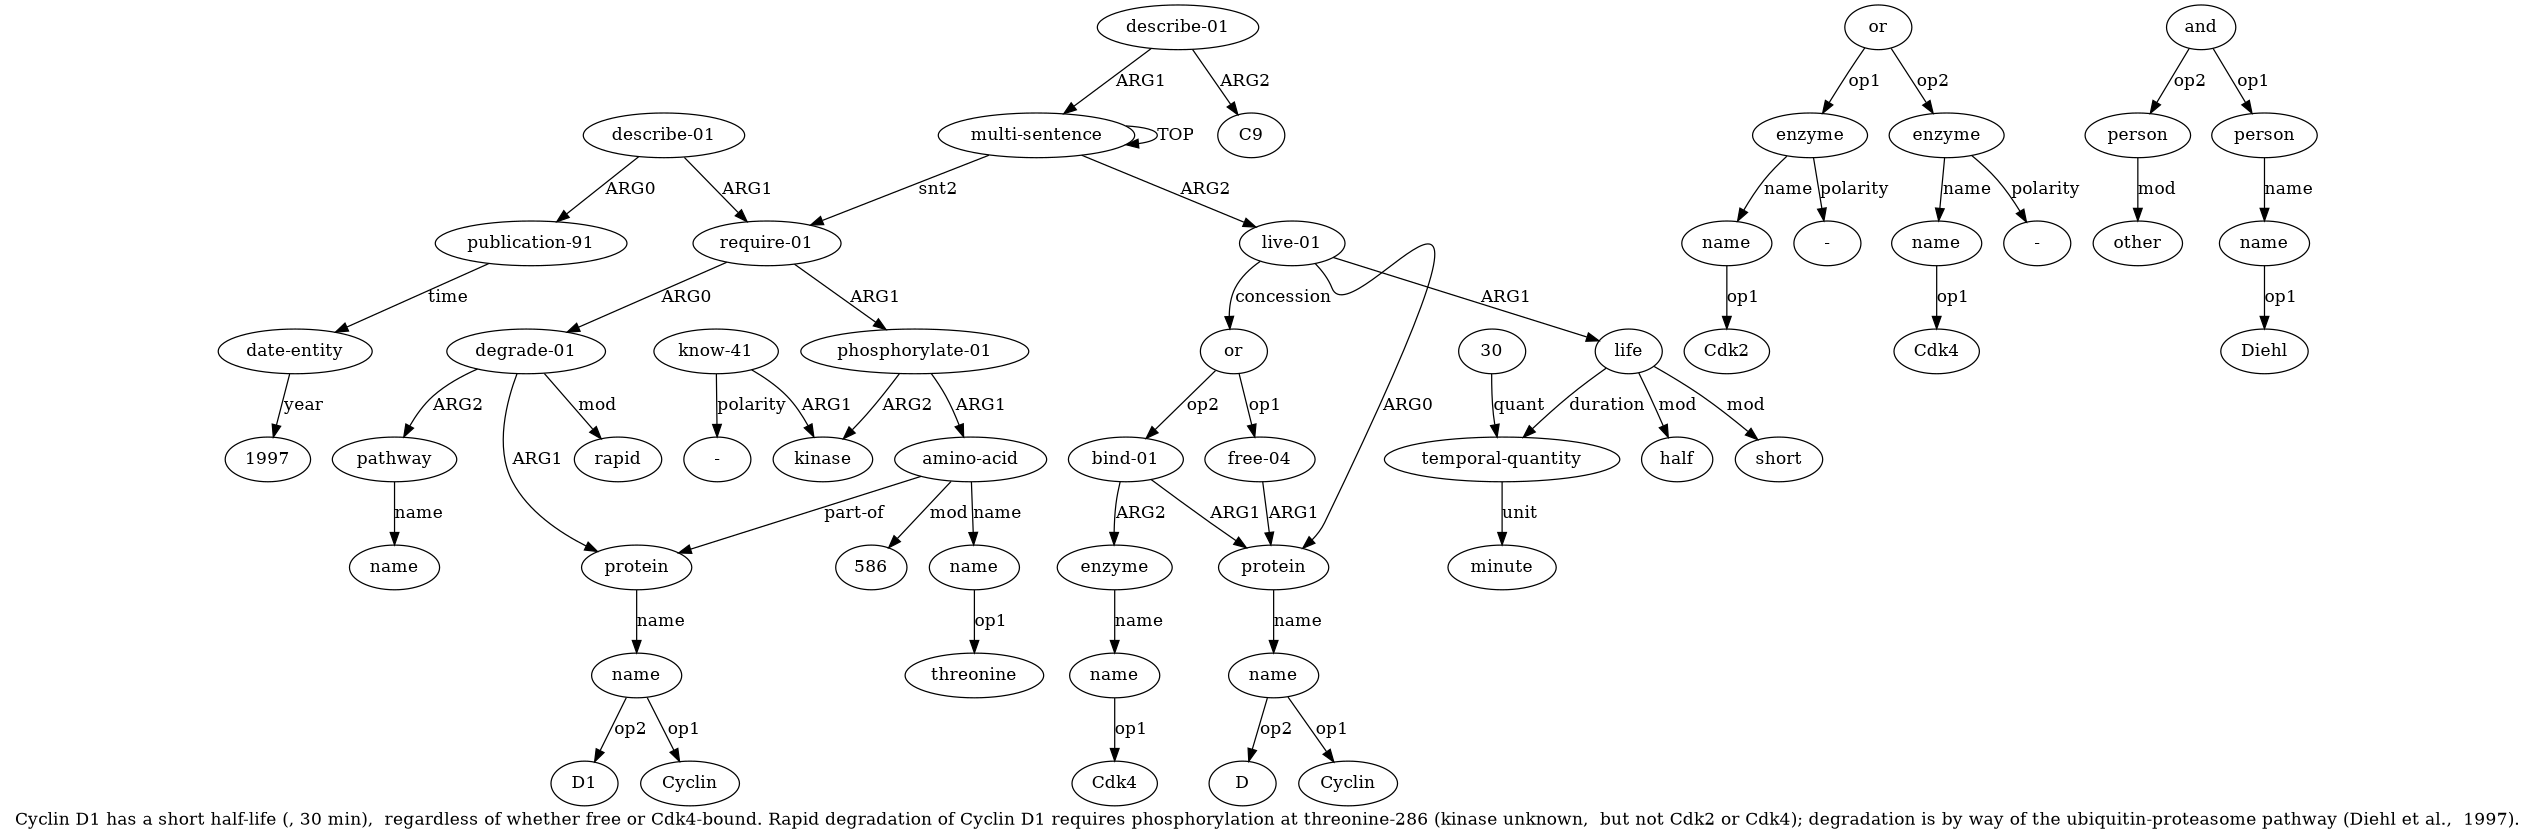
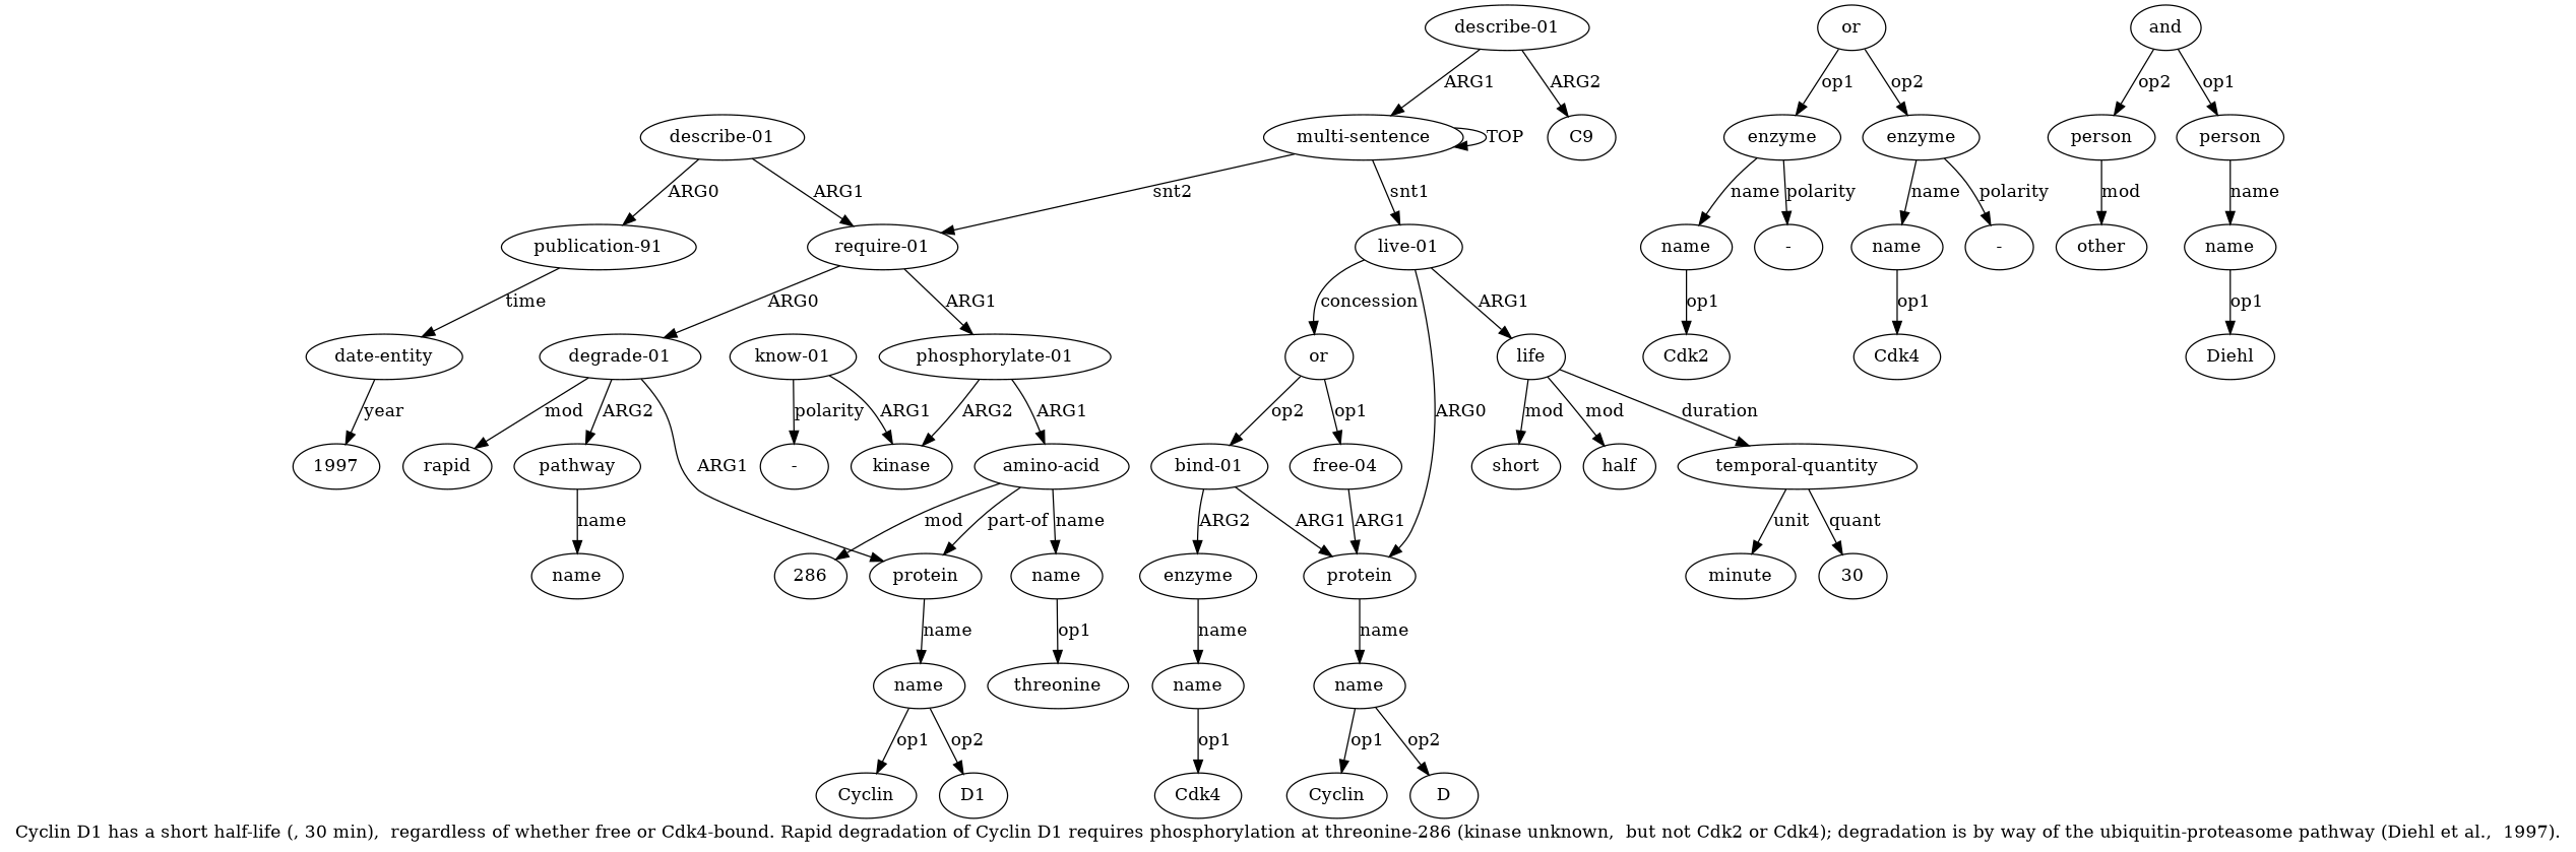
  digraph {
    label="Cyclin D1 has a short half-life (, 30 min),  regardless of whether free or Cdk4-bound. Rapid degradation of Cyclin D1 requires phosphorylation at threonine-286 (kinase unknown,  but not Cdk2 or Cdk4); degradation is by way of the ubiquitin-proteasome pathway (Diehl et al.,  1997)."
    node [color=black gold_ind=-1 gold_label=name test_ind=-1 test_label=name]
    edge [color=black gold_label=op1 test_label=op1]
    n1 [gold_ind=20 gold_label=rapid label=rapid test_ind=20 test_label=rapid]
    n2 [gold_ind=21 gold_label="phosphorylate-01" label="phosphorylate-01" test_ind=21 test_label="phosphorylate-01"]
    n3 [gold_ind=22 gold_label="amino-acid" label="amino-acid" test_ind=22 test_label="amino-acid"]
    n4 [gold_ind=24 gold_label=kinase label=kinase test_ind=24 test_label=kinase]
    n5 [gold_ind=23 label=name test_ind=23]
-   n6 [gold_label=286 label=586 test_label=286]
+   n6 [gold_label=286 label=286 test_label=286]
    n7 [gold_ind=16 gold_label=protein label=protein test_ind=16 test_label=protein]
    n8 [gold_label=threonine label=threonine test_label=threonine]
    n9 [gold_ind=17 label=name test_ind=17]
    n10 [gold_label=D1 label=D1 test_label=D1]
    n11 [gold_label=Cyclin label=Cyclin test_label=Cyclin]
-   n12 [gold_ind=25 gold_label="know-01" label="know-41" test_ind=25 test_label="know-01"]
+   n12 [gold_ind=25 gold_label="know-01" label="know-01" test_ind=25 test_label="know-01"]
    n13 [gold_label="-" label="-" test_label="-"]
    n14 [gold_ind=27 gold_label=or label=or test_ind=27 test_label=or]
    n15 [gold_ind=28 gold_label=enzyme label=enzyme test_ind=28 test_label=enzyme]
    n16 [gold_ind=30 gold_label=enzyme label=enzyme test_ind=30 test_label=enzyme]
    n17 [gold_ind=29 label=name test_ind=29]
    n18 [gold_label="-" label="-" test_label="-"]
    n19 [gold_ind=31 label=name test_ind=31]
    n20 [gold_label="-" label="-" test_label="-"]
    n21 [gold_label=Cdk2 label=Cdk2 test_label=Cdk2]
    n22 [gold_label=Cdk4 label=Cdk4 test_label=Cdk4]
    n23 [gold_ind=37 gold_label=person label=person test_ind=37 test_label=person]
    n24 [gold_ind=38 gold_label=other label=other test_ind=38 test_label=other]
    n25 [gold_ind=36 label=name test_ind=36]
    n26 [gold_label=Diehl label=Diehl test_label=Diehl]
    n27 [gold_ind=33 gold_label="publication-91" label="publication-91" test_ind=33 test_label="publication-91"]
    n28 [gold_ind=39 gold_label="date-entity" label="date-entity" test_ind=39 test_label="date-entity"]
    n29 [gold_ind=34 gold_label=and label=and test_ind=34 test_label=and]
    n30 [gold_ind=35 gold_label=person label=person test_ind=35 test_label=person]
    n31 [gold_label=1997 label=1997 test_label=1997]
    n32 [gold_label=30 label=30 test_label=30]
    n33 [gold_label=D label=D test_label=D]
    n34 [gold_label=Cyclin label=Cyclin test_label=Cyclin]
    n35 [gold_ind=32 gold_label="describe-01" label="describe-01" test_ind=32 test_label="describe-01"]
    n36 [gold_ind=14 gold_label="require-01" label="require-01" test_ind=14 test_label="require-01"]
    n37 [gold_ind=15 gold_label="degrade-01" label="degrade-01" test_ind=15 test_label="degrade-01"]
    n38 [gold_ind=18 gold_label=pathway label=pathway test_ind=18 test_label=pathway]
    n39 [gold_ind=19 label=name test_ind=19]
    n40 [gold_ind=11 gold_label="bind-01" label="bind-01" test_ind=11 test_label="bind-01"]
    n41 [gold_ind=12 gold_label=enzyme label=enzyme test_ind=12 test_label=enzyme]
    n42 [gold_ind=2 gold_label=protein label=protein test_ind=2 test_label=protein]
    n43 [gold_ind=13 label=name test_ind=13]
    n44 [gold_ind=3 label=name test_ind=3]
    n45 [gold_label=Cdk4 label=Cdk4 test_label=Cdk4]
    n46 [gold_ind=10 gold_label="free-04" label="free-04" test_ind=10 test_label="free-04"]
    n47 [gold_ind=1 gold_label="live-01" label="live-01" test_ind=1 test_label="live-01"]
    n48 [gold_ind=4 gold_label=life label=life test_ind=4 test_label=life]
    n49 [gold_ind=9 gold_label=or label=or test_ind=9 test_label=or]
    n50 [gold_ind=5 gold_label=half label=half test_ind=5 test_label=half]
    n51 [gold_ind=7 gold_label="temporal-quantity" label="temporal-quantity" test_ind=7 test_label="temporal-quantity"]
    n52 [gold_ind=6 gold_label=short label=short test_ind=6 test_label=short]
    n53 [gold_ind=8 gold_label=minute label=minute test_ind=8 test_label=minute]
    n54 [gold_ind=0 gold_label="multi-sentence" label="multi-sentence" test_ind=0 test_label="multi-sentence"]
    n55 [gold_ind=40 gold_label="describe-01" label="describe-01" test_ind=40 test_label="describe-01"]
    n56 [gold_ind=41 gold_label=C9 label=C9 test_ind=41 test_label=C9]
    n2 -> n3 [gold_label=ARG1 label=ARG1 test_label=ARG1]
    n2 -> n4 [gold_label=ARG2 label=ARG2 test_label=ARG2]
    n3 -> n5 [gold_label=name label=name test_label=name]
    n3 -> n6 [gold_label=mod label=mod test_label=mod]
    n3 -> n7 [gold_label="part-of" label="part-of" test_label="part-of"]
    n5 -> n8 [label=op1]
    n7 -> n9 [gold_label=name label=name test_label=name]
    n9 -> n10 [gold_label=op2 label=op2 test_label=op2]
    n9 -> n11 [label=op1]
    n12 -> n4 [gold_label=ARG1 label=ARG1 test_label=ARG1]
    n12 -> n13 [gold_label=polarity label=polarity test_label=polarity]
    n14 -> n15 [label=op1]
    n14 -> n16 [gold_label=op2 label=op2 test_label=op2]
    n15 -> n17 [gold_label=name label=name test_label=name]
    n15 -> n18 [gold_label=polarity label=polarity test_label=polarity]
    n16 -> n19 [gold_label=name label=name test_label=name]
    n16 -> n20 [gold_label=polarity label=polarity test_label=polarity]
    n17 -> n21 [label=op1]
    n19 -> n22 [label=op1]
    n23 -> n24 [gold_label=mod label=mod test_label=mod]
    n25 -> n26 [label=op1]
    n27 -> n28 [gold_label=time label=time test_label=time]
    n28 -> n31 [gold_label=year label=year test_label=year]
    n29 -> n23 [gold_label=op2 label=op2 test_label=op2]
    n29 -> n30 [label=op1]
    n30 -> n25 [gold_label=name label=name test_label=name]
    n35 -> n27 [gold_label=ARG0 label=ARG0 test_label=ARG0]
    n35 -> n36 [gold_label=ARG1 label=ARG1 test_label=ARG1]
    n36 -> n2 [gold_label=ARG1 label=ARG1 test_label=ARG1]
    n36 -> n37 [gold_label=ARG0 label=ARG0 test_label=ARG0]
    n37 -> n1 [gold_label=mod label=mod test_label=mod]
    n37 -> n7 [gold_label=ARG1 label=ARG1 test_label=ARG1]
    n37 -> n38 [gold_label=ARG2 label=ARG2 test_label=ARG2]
    n38 -> n39 [gold_label=name label=name test_label=name]
    n40 -> n41 [gold_label=ARG2 label=ARG2 test_label=ARG2]
    n40 -> n42 [gold_label=ARG1 label=ARG1 test_label=ARG1]
    n41 -> n43 [gold_label=name label=name test_label=name]
    n42 -> n44 [gold_label=name label=name test_label=name]
    n43 -> n45 [label=op1]
    n44 -> n33 [gold_label=op2 label=op2 test_label=op2]
    n44 -> n34 [label=op1]
    n46 -> n42 [gold_label=ARG1 label=ARG1 test_label=ARG1]
    n47 -> n42 [gold_label=ARG0 label=ARG0 test_label=ARG0]
    n47 -> n48 [gold_label=ARG1 label=ARG1 test_label=ARG1]
    n47 -> n49 [gold_label=concession label=concession test_label=concession]
    n48 -> n50 [gold_label=mod label=mod test_label=mod]
    n48 -> n51 [gold_label=duration label=duration test_label=duration]
    n48 -> n52 [gold_label=mod label=mod test_label=mod]
    n49 -> n40 [gold_label=op2 label=op2 test_label=op2]
    n49 -> n46 [label=op1]
-   n32 -> n51 [gold_label=quant label=quant test_label=quant]
+   n51 -> n32 [gold_label=quant label=quant test_label=quant]
    n51 -> n53 [gold_label=unit label=unit test_label=unit]
    n54 -> n36 [gold_label=snt2 label=snt2 test_label=snt2]
-   n54 -> n47 [gold_label=snt1 label=ARG2 test_label=snt1]
+   n54 -> n47 [gold_label=snt1 label=snt1 test_label=snt1]
    n54 -> n54 [gold_label=TOP label=TOP test_label=TOP]
    n55 -> n54 [gold_label=ARG1 label=ARG1 test_label=ARG1]
    n55 -> n56 [gold_label=ARG2 label=ARG2 test_label=ARG2]
  }
